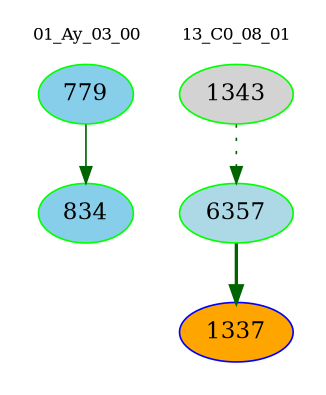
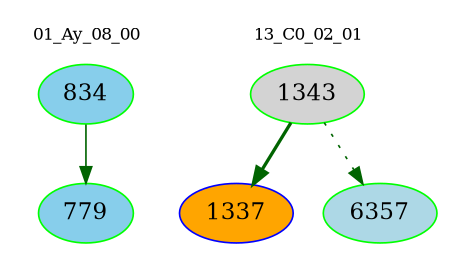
  digraph {
    node [color=green fillcolor=skyblue style=filled]
    edge [color=darkgreen]
    n1 [label=779]
    n2 [label=834]
    n3 [fillcolor=lightgrey label=1343]
    n4 [color=blue fillcolor=orange label=1337]
    n5 [fillcolor=lightblue label=6357]
    subgraph cluster_1 {
      color=white
      fontsize=10
-     label="01_Ay_03_00"
+     label="01_Ay_08_00"
      n1
      n2
    }
    subgraph cluster_2 {
      color=white
      fontsize=10
-     label="13_C0_08_01"
+     label="13_C0_02_01"
      n3
      n4
      n5
    }
-   n1 -> n2 [style=solid]
-   n5 -> n4 [style=bold]
+   n2 -> n1 [style=solid]
+   n3 -> n4 [style=bold]
    n3 -> n5 [style=dotted]
  }
